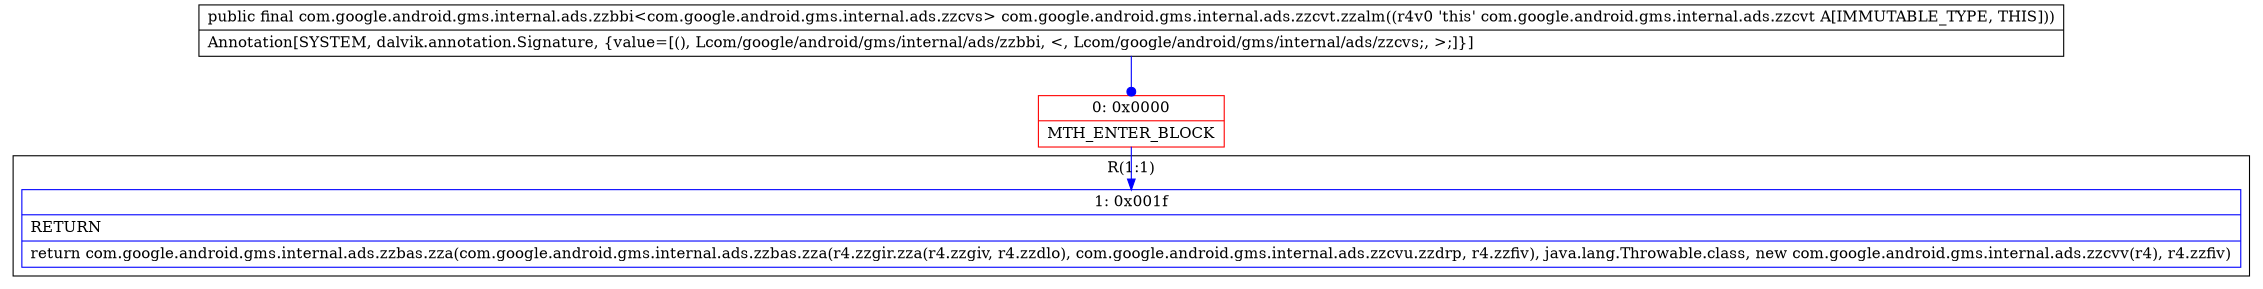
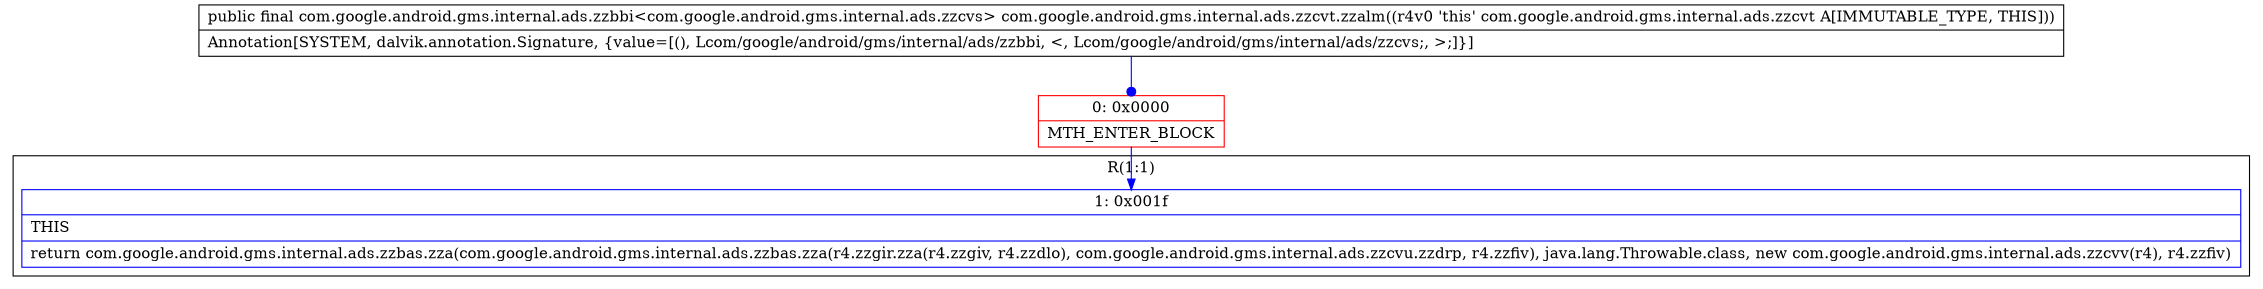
  digraph {
    node [shape=record]
    edge [color=blue]
-   n1 [color=blue label="{1\:\ 0x001f|RETURN\l|return com.google.android.gms.internal.ads.zzbas.zza(com.google.android.gms.internal.ads.zzbas.zza(r4.zzgir.zza(r4.zzgiv, r4.zzdlo), com.google.android.gms.internal.ads.zzcvu.zzdrp, r4.zzfiv), java.lang.Throwable.class, new com.google.android.gms.internal.ads.zzcvv(r4), r4.zzfiv)\l}"]
+   n1 [color=blue label="{1\:\ 0x001f|THIS\l|return com.google.android.gms.internal.ads.zzbas.zza(com.google.android.gms.internal.ads.zzbas.zza(r4.zzgir.zza(r4.zzgiv, r4.zzdlo), com.google.android.gms.internal.ads.zzcvu.zzdrp, r4.zzfiv), java.lang.Throwable.class, new com.google.android.gms.internal.ads.zzcvv(r4), r4.zzfiv)\l}"]
    n2 [color=red label="{0\:\ 0x0000|MTH_ENTER_BLOCK\l}"]
    n3 [label="{public final com.google.android.gms.internal.ads.zzbbi\<com.google.android.gms.internal.ads.zzcvs\> com.google.android.gms.internal.ads.zzcvt.zzalm((r4v0 'this' com.google.android.gms.internal.ads.zzcvt A[IMMUTABLE_TYPE, THIS]))  | Annotation[SYSTEM, dalvik.annotation.Signature, \{value=[(), Lcom\/google\/android\/gms\/internal\/ads\/zzbbi, \<, Lcom\/google\/android\/gms\/internal\/ads\/zzcvs;, \>;]\}]\l}"]
    subgraph cluster_1 {
      label="R(1:1)"
      n1
    }
    n2 -> n1 [arrowhead=normal]
    n3 -> n2 [arrowhead=dot]
  }
